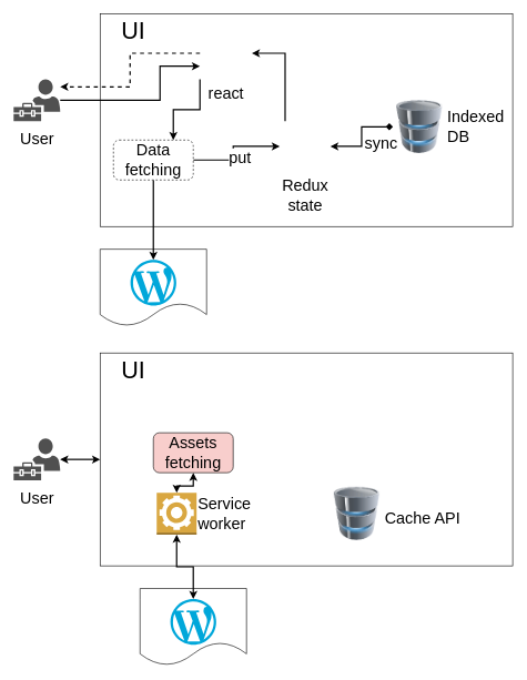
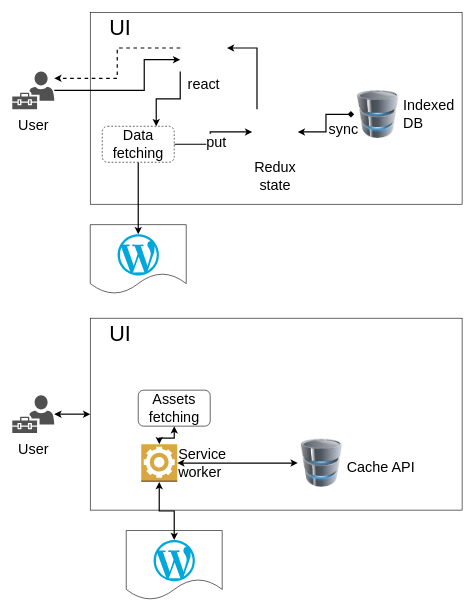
  <mxCell id="0" />
  <mxCell id="1" parent="0" />
  <mxCell id="2" value="" style="shape=document;whiteSpace=wrap;html=1;boundedLbl=1;fontSize=24;" vertex="1" parent="1"><mxGeometry x="150" y="374" width="160" height="115.6" as="geometry" /></mxCell>
  <mxCell id="3" value="" style="rounded=0;whiteSpace=wrap;html=1;fontSize=30;" vertex="1" parent="1"><mxGeometry x="150" y="20" width="620" height="320" as="geometry" /></mxCell>
  <mxCell id="4" value="&lt;div style=&quot;font-size: 24px;&quot;&gt;Indexed&lt;/div&gt;&lt;div style=&quot;font-size: 24px;&quot;&gt;&lt;font style=&quot;font-size: 24px;&quot;&gt;DB&lt;/font&gt;&lt;/div&gt;" style="image;html=1;image=img/lib/clip_art/computers/Database_128x128.png;fontSize=40;labelPosition=right;verticalLabelPosition=middle;align=left;verticalAlign=middle;" vertex="1" parent="1"><mxGeometry x="590" y="150" width="80" height="80" as="geometry" /></mxCell>
  <mxCell id="5" style="edgeStyle=orthogonalEdgeStyle;rounded=0;orthogonalLoop=1;jettySize=auto;html=1;fontSize=30;endArrow=classic;endFill=1;strokeWidth=2;entryX=0;entryY=0.75;entryDx=0;entryDy=0;" edge="1" parent="1" source="6" target="19"><mxGeometry relative="1" as="geometry"><mxPoint x="150" y="150" as="targetPoint" /><Array as="points"><mxPoint x="240" y="150" /><mxPoint x="240" y="99" /></Array></mxGeometry></mxCell>
  <mxCell id="6" value="&lt;font style=&quot;font-size: 24px;&quot;&gt;User&lt;/font&gt;" style="sketch=0;pointerEvents=1;shadow=0;dashed=0;html=1;strokeColor=none;labelPosition=center;verticalLabelPosition=bottom;verticalAlign=top;align=center;fillColor=#505050;shape=mxgraph.mscae.intune.user_management;fontSize=30;" vertex="1" parent="1"><mxGeometry x="20" y="118.5" width="70" height="63" as="geometry" /></mxCell>
  <mxCell id="7" value="&lt;font style=&quot;font-size: 36px;&quot;&gt;UI&lt;/font&gt;" style="text;html=1;strokeColor=none;fillColor=none;align=center;verticalAlign=middle;whiteSpace=wrap;rounded=0;fontSize=24;" vertex="1" parent="1"><mxGeometry x="170" y="30" width="60" height="30" as="geometry" /></mxCell>
  <mxCell id="8" style="edgeStyle=orthogonalEdgeStyle;rounded=0;orthogonalLoop=1;jettySize=auto;html=1;entryX=0;entryY=0.5;entryDx=0;entryDy=0;startArrow=classic;startFill=1;strokeWidth=2;endArrow=diamond;" edge="1" parent="1" source="11" target="4"><mxGeometry relative="1" as="geometry" /></mxCell>
  <mxCell id="9" value="sync" style="edgeLabel;html=1;align=center;verticalAlign=middle;resizable=0;points=[];fontSize=24;" vertex="1" connectable="0" parent="8"><mxGeometry x="-0.171" relative="1" as="geometry"><mxPoint x="28" as="offset" /></mxGeometry></mxCell>
  <mxCell id="10" style="edgeStyle=orthogonalEdgeStyle;rounded=0;orthogonalLoop=1;jettySize=auto;html=1;entryX=1;entryY=0.5;entryDx=0;entryDy=0;fontSize=24;startArrow=none;startFill=0;strokeWidth=2;" edge="1" parent="1" source="11" target="19"><mxGeometry relative="1" as="geometry"><Array as="points"><mxPoint x="428" y="80" /></Array></mxGeometry></mxCell>
  <mxCell id="11" value="&lt;font style=&quot;font-size: 24px;&quot;&gt;Redux&lt;br&gt; state&lt;/font&gt;" style="shape=image;html=1;verticalAlign=top;verticalLabelPosition=bottom;labelBackgroundColor=#ffffff;imageAspect=0;aspect=fixed;image=https://cdn2.iconfinder.com/data/icons/boxicons-logos/24/bxl-redux-128.png" vertex="1" parent="1"><mxGeometry x="420" y="181.5" width="76" height="76" as="geometry" /></mxCell>
  <mxCell id="12" style="edgeStyle=orthogonalEdgeStyle;rounded=0;orthogonalLoop=1;jettySize=auto;html=1;fontSize=24;startArrow=none;startFill=0;entryX=0;entryY=0.5;entryDx=0;entryDy=0;strokeWidth=2;exitX=1;exitY=0.5;exitDx=0;exitDy=0;" edge="1" parent="1" source="15" target="11"><mxGeometry relative="1" as="geometry"><mxPoint x="390" y="196.5" as="targetPoint" /><Array as="points"><mxPoint x="350" y="240" /><mxPoint x="350" y="220" /></Array></mxGeometry></mxCell>
  <mxCell id="13" value="put" style="edgeLabel;html=1;align=center;verticalAlign=middle;resizable=0;points=[];fontSize=24;" vertex="1" connectable="0" parent="12"><mxGeometry x="-0.152" y="-2" relative="1" as="geometry"><mxPoint x="7" as="offset" /></mxGeometry></mxCell>
  <mxCell id="14" style="edgeStyle=orthogonalEdgeStyle;rounded=0;orthogonalLoop=1;jettySize=auto;html=1;fontSize=24;startArrow=none;startFill=0;strokeWidth=2;" edge="1" parent="1" source="15" target="16"><mxGeometry relative="1" as="geometry" /></mxCell>
  <mxCell id="15" value="&lt;font style=&quot;font-size: 24px;&quot;&gt;Data fetching&lt;/font&gt;" style="rounded=1;whiteSpace=wrap;html=1;dashed=1;" vertex="1" parent="1"><mxGeometry x="170" y="210" width="120" height="60" as="geometry" /></mxCell>
  <mxCell id="16" value="" style="dashed=0;outlineConnect=0;html=1;align=center;labelPosition=center;verticalLabelPosition=bottom;verticalAlign=top;shape=mxgraph.weblogos.wordpress_2;fillColor=#00A7DA;strokeColor=none;fontSize=24;" vertex="1" parent="1"><mxGeometry x="195.6" y="390" width="68.8" height="68.8" as="geometry" /></mxCell>
  <mxCell id="17" style="edgeStyle=orthogonalEdgeStyle;rounded=0;orthogonalLoop=1;jettySize=auto;html=1;entryX=1;entryY=0.183;entryDx=0;entryDy=0;entryPerimeter=0;fontSize=24;startArrow=none;startFill=0;strokeWidth=2;dashed=1;" edge="1" parent="1" source="19" target="6"><mxGeometry relative="1" as="geometry" /></mxCell>
  <mxCell id="18" style="edgeStyle=orthogonalEdgeStyle;rounded=0;orthogonalLoop=1;jettySize=auto;html=1;entryX=0.75;entryY=0;entryDx=0;entryDy=0;fontSize=24;startArrow=none;startFill=0;strokeWidth=2;exitX=0;exitY=1;exitDx=0;exitDy=0;" edge="1" parent="1" source="19" target="15"><mxGeometry relative="1" as="geometry" /></mxCell>
  <mxCell id="19" value="react" style="shape=image;html=1;verticalAlign=top;verticalLabelPosition=bottom;labelBackgroundColor=#ffffff;imageAspect=0;aspect=fixed;image=https://cdn1.iconfinder.com/data/icons/unicons-line-vol-5/24/react-128.png;fontSize=24;" vertex="1" parent="1"><mxGeometry x="300" y="40.5" width="78" height="78" as="geometry" /></mxCell>
  <mxCell id="20" value="" style="shape=document;whiteSpace=wrap;html=1;boundedLbl=1;fontSize=24;" vertex="1" parent="1"><mxGeometry x="210" y="884" width="160" height="115.6" as="geometry" /></mxCell>
  <mxCell id="21" value="" style="rounded=0;whiteSpace=wrap;html=1;fontSize=30;" vertex="1" parent="1"><mxGeometry x="150" y="530" width="620" height="320" as="geometry" /></mxCell>
  <mxCell id="22" value="&lt;font style=&quot;font-size: 24px;&quot;&gt;Cache API&lt;/font&gt;" style="image;html=1;image=img/lib/clip_art/computers/Database_128x128.png;fontSize=40;labelPosition=right;verticalLabelPosition=middle;align=left;verticalAlign=middle;" vertex="1" parent="1"><mxGeometry x="496" y="731.5" width="80" height="80" as="geometry" /></mxCell>
  <mxCell id="23" style="edgeStyle=orthogonalEdgeStyle;rounded=0;orthogonalLoop=1;jettySize=auto;html=1;entryX=0;entryY=0.5;entryDx=0;entryDy=0;fontSize=24;startArrow=classic;startFill=1;strokeWidth=2;" edge="1" parent="1" source="24" target="21"><mxGeometry relative="1" as="geometry" /></mxCell>
  <mxCell id="24" value="&lt;font style=&quot;font-size: 24px;&quot;&gt;User&lt;/font&gt;" style="sketch=0;pointerEvents=1;shadow=0;dashed=0;html=1;strokeColor=none;labelPosition=center;verticalLabelPosition=bottom;verticalAlign=top;align=center;fillColor=#505050;shape=mxgraph.mscae.intune.user_management;fontSize=30;" vertex="1" parent="1"><mxGeometry x="20" y="658.5" width="70" height="63" as="geometry" /></mxCell>
  <mxCell id="25" value="&lt;font style=&quot;font-size: 36px;&quot;&gt;UI&lt;/font&gt;" style="text;html=1;strokeColor=none;fillColor=none;align=center;verticalAlign=middle;whiteSpace=wrap;rounded=0;fontSize=24;" vertex="1" parent="1"><mxGeometry x="170" y="540" width="60" height="30" as="geometry" /></mxCell>
+ <mxCell id="26" style="edgeStyle=orthogonalEdgeStyle;rounded=0;orthogonalLoop=1;jettySize=auto;html=1;fontSize=24;startArrow=classic;startFill=1;strokeWidth=2;exitX=1;exitY=0.5;exitDx=0;exitDy=0;entryX=0;entryY=0.5;entryDx=0;entryDy=0;exitPerimeter=0;" edge="1" parent="1" source="30" target="22"><mxGeometry relative="1" as="geometry"><mxPoint x="420" y="729.5" as="targetPoint" /><Array as="points"><mxPoint x="410" y="772" /><mxPoint x="410" y="772" /></Array></mxGeometry></mxCell>
  <mxCell id="27" style="edgeStyle=orthogonalEdgeStyle;rounded=0;orthogonalLoop=1;jettySize=auto;html=1;fontSize=24;startArrow=classic;startFill=1;strokeWidth=2;" edge="1" parent="1" source="30" target="29"><mxGeometry relative="1" as="geometry" /></mxCell>
- <mxCell id="28" value="&lt;font style=&quot;font-size: 24px;&quot;&gt;Assets fetching&lt;/font&gt;" style="rounded=1;whiteSpace=wrap;html=1;fillColor=#f8cecc;" vertex="1" parent="1"><mxGeometry x="230" y="650" width="120" height="60" as="geometry" /></mxCell>
+ <mxCell id="28" value="&lt;font style=&quot;font-size: 24px;&quot;&gt;Assets fetching&lt;/font&gt;" style="rounded=1;whiteSpace=wrap;html=1;" vertex="1" parent="1"><mxGeometry x="230" y="650" width="120" height="60" as="geometry" /></mxCell>
  <mxCell id="29" value="" style="dashed=0;outlineConnect=0;html=1;align=center;labelPosition=center;verticalLabelPosition=bottom;verticalAlign=top;shape=mxgraph.weblogos.wordpress_2;fillColor=#00A7DA;strokeColor=none;fontSize=24;" vertex="1" parent="1"><mxGeometry x="255.6" y="900" width="68.8" height="68.8" as="geometry" /></mxCell>
  <mxCell id="30" value="Service&lt;br&gt; worker" style="outlineConnect=0;dashed=0;verticalLabelPosition=middle;verticalAlign=middle;align=left;html=1;shape=mxgraph.aws3.worker;fillColor=#D9A741;gradientColor=none;fontSize=24;labelPosition=right;" vertex="1" parent="1"><mxGeometry x="235" y="740" width="60" height="63" as="geometry" /></mxCell>
  <mxCell id="31" value="" style="edgeStyle=orthogonalEdgeStyle;rounded=0;orthogonalLoop=1;jettySize=auto;html=1;fontSize=24;startArrow=classic;startFill=1;strokeWidth=2;endArrow=classic;endFill=1;" edge="1" parent="1" source="28" target="30"><mxGeometry relative="1" as="geometry"><mxPoint x="290" y="780" as="sourcePoint" /><mxPoint x="290" y="900" as="targetPoint" /></mxGeometry></mxCell>
  <mxCell id="32" value="" style="shape=image;html=1;verticalAlign=top;verticalLabelPosition=bottom;labelBackgroundColor=#ffffff;imageAspect=0;aspect=fixed;image=https://cdn1.iconfinder.com/data/icons/unicons-line-vol-5/24/react-128.png;fontSize=24;" vertex="1" parent="1"><mxGeometry x="250.5" y="570" width="79" height="79" as="geometry" /></mxCell>
